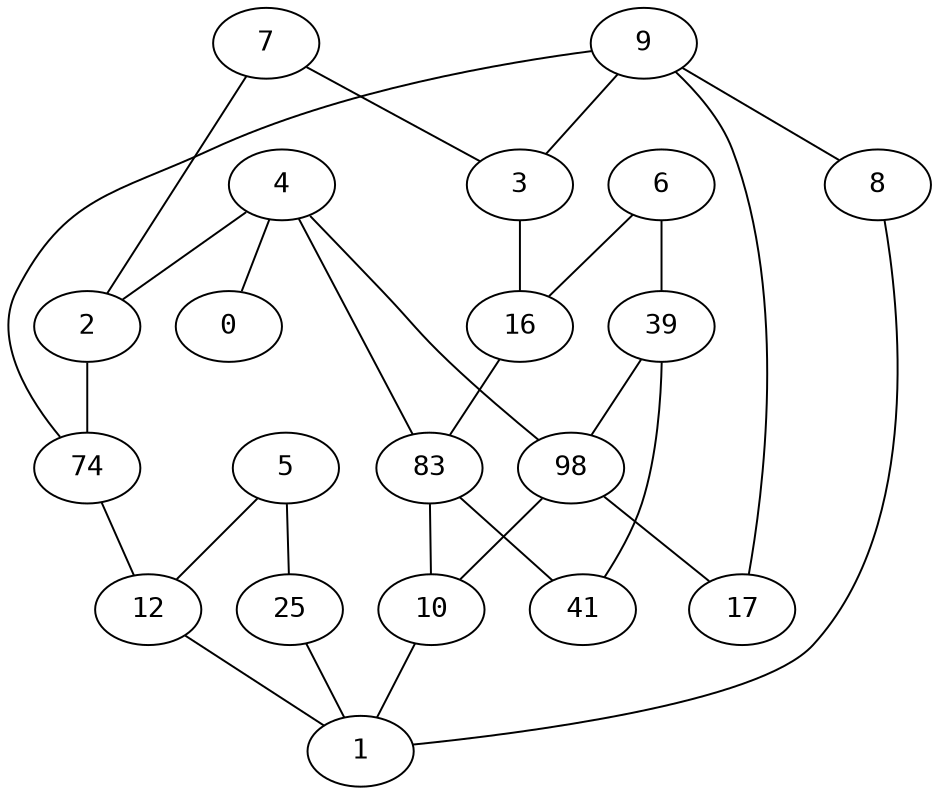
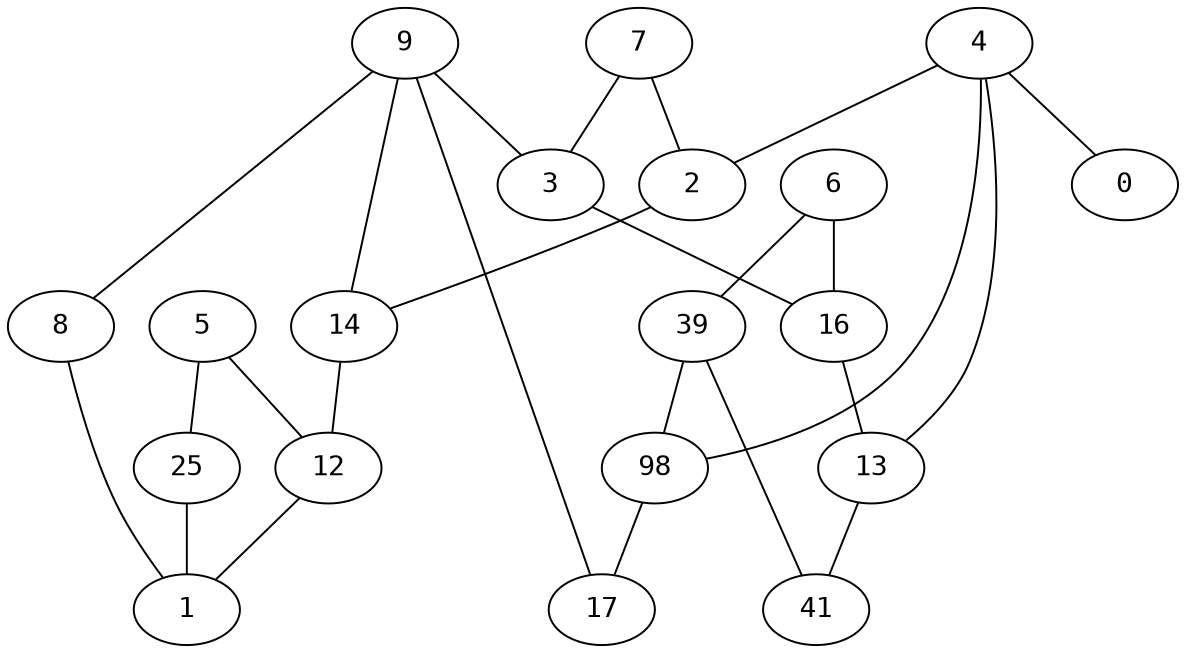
  digraph {
    fontname="DejaVu Sans Mono"
    node [fontname="DejaVu Sans Mono"]
    edge [color=black dir=none fontname="DejaVu Sans Mono"]
    8
    17
    1
    5
    n5 [label=25]
    12
-   14 [label=74]
-   13 [label=83]
-   10
+   14
+   13
    n10 [label=41]
    7
    3
    2
    16
    4
    n16 [label=98]
    0
    9
    6
    n20 [label=39]
    subgraph sub_1 {
      8
      17
      1
      5
      n5
      12
      14
      13
-     10
      n10
      7
      3
      2
      16
      4
      n16
      0
      9
      6
      n20
    }
    8 -> 1
    5 -> n5
    5 -> 12
    n5 -> 1
    12 -> 1
    14 -> 12
-   13 -> 10
    13 -> n10
-   10 -> 1
    7 -> 3
    7 -> 2
    3 -> 16
    2 -> 14
    16 -> 13
    4 -> 13
    4 -> 2
    4 -> n16
    4 -> 0
    n16 -> 17
-   n16 -> 10
    9 -> 8
    9 -> 17
    9 -> 14
    9 -> 3
    6 -> 16
    6 -> n20
    n20 -> n10
    n20 -> n16
  }
